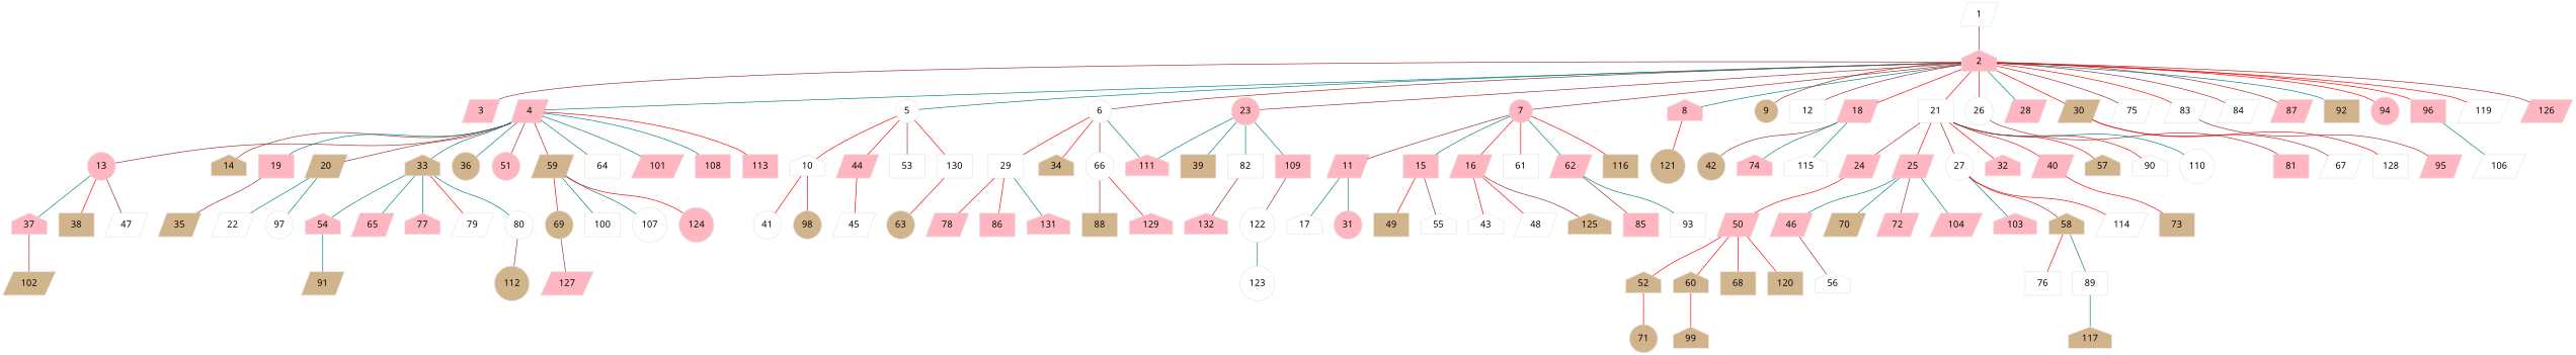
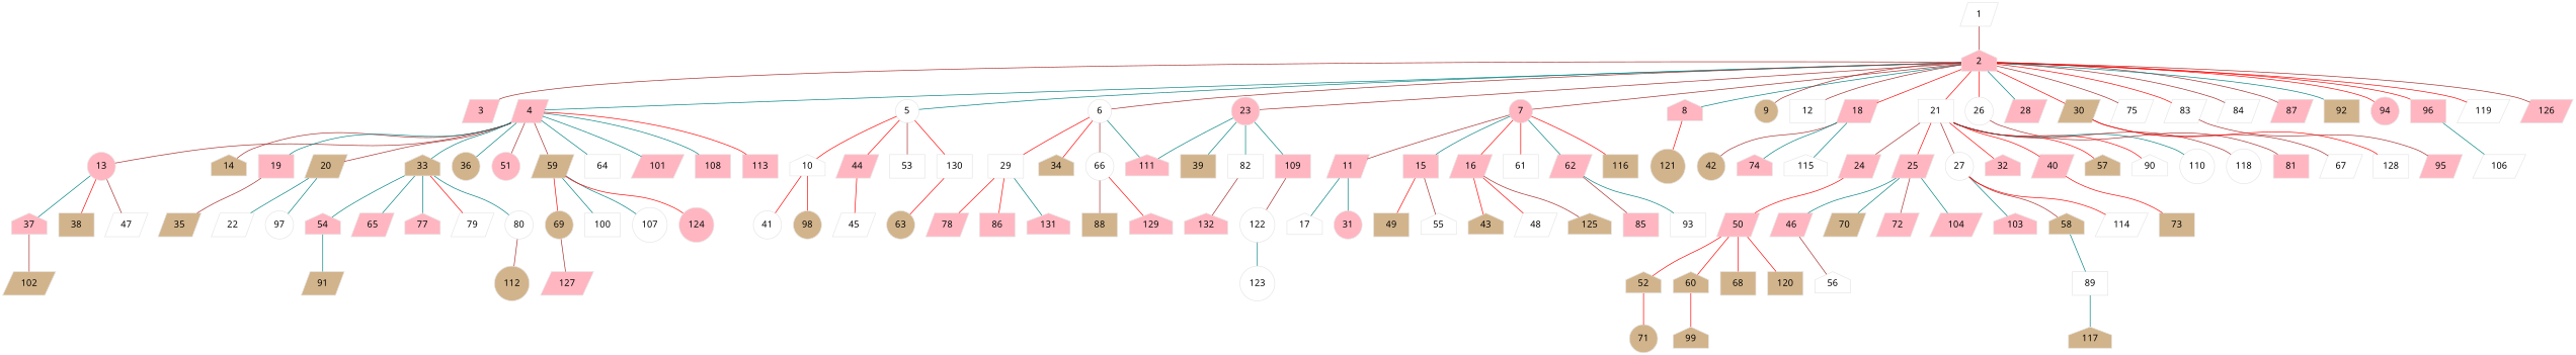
  graph {
    fontname="Noto Sans"
    node [color=gray90 fillcolor=lightpink fontname="Noto Sans" shape=parallelogram style=filled]
    edge [color=red fontname="Noto Sans"]
    1 [fillcolor=white]
    2 [shape=house]
    3
    4
    5 [fillcolor=white shape=circle]
    6 [fillcolor=white shape=circle]
    7 [shape=circle]
    8 [shape=house]
    9 [fillcolor=tan shape=circle]
    12 [fillcolor=white shape=box]
    18
    21 [fillcolor=white shape=box]
    23 [shape=circle]
    26 [fillcolor=white shape=circle]
    28
    30 [fillcolor=tan]
    75 [fillcolor=white]
    83 [fillcolor=white]
    84 [fillcolor=white]
    87
    92 [fillcolor=tan shape=box]
    94 [shape=circle]
    96 [shape=box]
    119 [fillcolor=white]
    126
    13 [shape=circle]
    14 [fillcolor=tan shape=house]
    19 [shape=box]
    20 [fillcolor=tan]
    33 [fillcolor=tan shape=house]
    36 [fillcolor=tan shape=circle]
    51 [shape=circle]
    59 [fillcolor=tan]
    64 [fillcolor=white shape=box]
    101
    108 [shape=box]
    113 [shape=box]
    10 [fillcolor=white shape=house]
    44
    53 [fillcolor=white shape=box]
    130 [fillcolor=white shape=box]
    29 [fillcolor=white shape=box]
    34 [fillcolor=tan shape=house]
    66 [fillcolor=white shape=circle]
    111 [shape=house]
    11
    15 [shape=box]
    16
    61 [fillcolor=white shape=box]
    62
    116 [fillcolor=tan shape=box]
    121 [fillcolor=tan shape=circle]
    42 [fillcolor=tan shape=circle]
    74 [shape=house]
    115 [fillcolor=white shape=house]
    24
    25
    27 [fillcolor=white shape=circle]
    32 [shape=house]
    40
    57 [fillcolor=tan shape=house]
    90 [fillcolor=white shape=house]
    110 [fillcolor=white shape=circle]
+   118 [fillcolor=white shape=circle]
    39 [fillcolor=tan shape=box]
    82 [fillcolor=white shape=box]
    109 [shape=box]
    81 [shape=box]
    67 [fillcolor=white]
    128 [fillcolor=white shape=box]
    95
    106 [fillcolor=white]
    37 [shape=house]
    38 [fillcolor=tan shape=box]
    47 [fillcolor=white]
    35 [fillcolor=tan]
    22 [fillcolor=white]
    97 [fillcolor=white shape=circle]
    54 [shape=house]
    65
    77 [shape=house]
    79 [fillcolor=white]
    80 [fillcolor=white shape=circle]
    69 [fillcolor=tan shape=circle]
    100 [fillcolor=white shape=box]
    107 [fillcolor=white shape=circle]
    124 [shape=circle]
    41 [fillcolor=white shape=circle]
    98 [fillcolor=tan shape=circle]
    45 [fillcolor=white]
    63 [fillcolor=tan shape=circle]
    78
    86 [shape=box]
    131 [shape=house]
    88 [fillcolor=tan shape=box]
    129 [shape=house]
    17 [fillcolor=white shape=house]
    31 [shape=circle]
    49 [fillcolor=tan shape=box]
    55 [fillcolor=white shape=house]
-   43 [fillcolor=white shape=house]
+   43 [fillcolor=tan shape=house]
    48 [fillcolor=white]
    125 [fillcolor=tan shape=house]
    85 [shape=box]
    93 [fillcolor=white shape=box]
    102 [fillcolor=tan]
    50
    46
    70 [fillcolor=tan]
    72
    104
    103 [shape=house]
    58 [fillcolor=tan shape=house]
    114 [fillcolor=white]
    73 [fillcolor=tan shape=box]
    132 [shape=house]
    122 [fillcolor=white shape=circle]
    52 [fillcolor=tan shape=house]
    60 [fillcolor=tan shape=house]
    68 [fillcolor=tan shape=box]
    120 [fillcolor=tan shape=box]
    56 [fillcolor=white shape=house]
-   76 [fillcolor=white shape=box]
    89 [fillcolor=white shape=box]
    91 [fillcolor=tan]
    112 [fillcolor=tan shape=circle]
    71 [fillcolor=tan shape=circle]
    99 [fillcolor=tan shape=house]
    117 [fillcolor=tan shape=house]
    127
    123 [fillcolor=white shape=circle]
    1 -- 2 [color=brown]
    2 -- 3 [color=brown]
    2 -- 4 [color=teal]
    2 -- 5 [color=teal]
    2 -- 6 [color=brown]
    2 -- 7 [color=brown]
    2 -- 8 [color=teal]
    2 -- 9 [color=brown]
    2 -- 12 [color=brown]
    2 -- 18
    2 -- 21
    2 -- 23 [color=brown]
    2 -- 26
    2 -- 28 [color=teal]
    2 -- 30
    2 -- 75 [color=brown]
    2 -- 83
    2 -- 84 [color=brown]
    2 -- 87 [color=brown]
    2 -- 92 [color=teal]
    2 -- 94
    2 -- 96
    2 -- 119
    2 -- 126 [color=brown]
    4 -- 13 [color=brown]
    4 -- 14 [color=brown]
    4 -- 19 [color=teal]
    4 -- 20 [color=brown]
    4 -- 33 [color=teal]
    4 -- 36 [color=teal]
    4 -- 51 [color=brown]
    4 -- 59 [color=brown]
    4 -- 64 [color=teal]
    4 -- 101 [color=teal]
    4 -- 108 [color=teal]
    4 -- 113
    5 -- 10
    5 -- 44
    5 -- 53 [color=brown]
    5 -- 130
    6 -- 29
    6 -- 34
    6 -- 66 [color=brown]
    6 -- 111 [color=teal]
    7 -- 11 [color=brown]
    7 -- 15 [color=teal]
    7 -- 16
    7 -- 61
    7 -- 62 [color=teal]
    7 -- 116
    8 -- 121
    18 -- 42 [color=brown]
    18 -- 74 [color=teal]
    18 -- 115 [color=teal]
    21 -- 24 [color=brown]
    21 -- 25
    21 -- 27 [color=brown]
    21 -- 32
    21 -- 40
    21 -- 57
    21 -- 90
    21 -- 110 [color=teal]
+   21 -- 118 [color=brown]
    23 -- 111 [color=teal]
    23 -- 39 [color=teal]
    23 -- 82 [color=teal]
    23 -- 109 [color=teal]
    26 -- 81 [color=brown]
    30 -- 67 [color=brown]
    30 -- 128
    83 -- 95 [color=brown]
    96 -- 106 [color=teal]
    13 -- 37 [color=teal]
    13 -- 38
    13 -- 47 [color=brown]
    19 -- 35 [color=brown]
    20 -- 22 [color=teal]
    20 -- 97 [color=teal]
    33 -- 54 [color=teal]
    33 -- 65 [color=teal]
    33 -- 77 [color=teal]
    33 -- 79
    33 -- 80 [color=teal]
    59 -- 69
    59 -- 100 [color=teal]
    59 -- 107 [color=teal]
    59 -- 124
    10 -- 41
    10 -- 98
    44 -- 45
    130 -- 63
    29 -- 78
    29 -- 86
    29 -- 131 [color=teal]
    66 -- 88 [color=brown]
    66 -- 129
    11 -- 17 [color=teal]
    11 -- 31 [color=teal]
    15 -- 49
    15 -- 55 [color=brown]
    16 -- 43
    16 -- 48
    16 -- 125 [color=brown]
    62 -- 85 [color=brown]
    62 -- 93 [color=teal]
    24 -- 50
    25 -- 46 [color=teal]
    25 -- 70 [color=teal]
    25 -- 72 [color=brown]
    25 -- 104 [color=teal]
    27 -- 103 [color=teal]
    27 -- 58 [color=brown]
    27 -- 114
    40 -- 73
    82 -- 132 [color=brown]
    109 -- 122 [color=brown]
    37 -- 102 [color=brown]
    54 -- 91 [color=teal]
    80 -- 112 [color=brown]
    69 -- 127 [color=brown]
    50 -- 52
    50 -- 60
    50 -- 68
    50 -- 120
    46 -- 56 [color=brown]
-   58 -- 76
    58 -- 89 [color=teal]
    122 -- 123 [color=teal]
    52 -- 71
    60 -- 99
    89 -- 117 [color=teal]
  }
